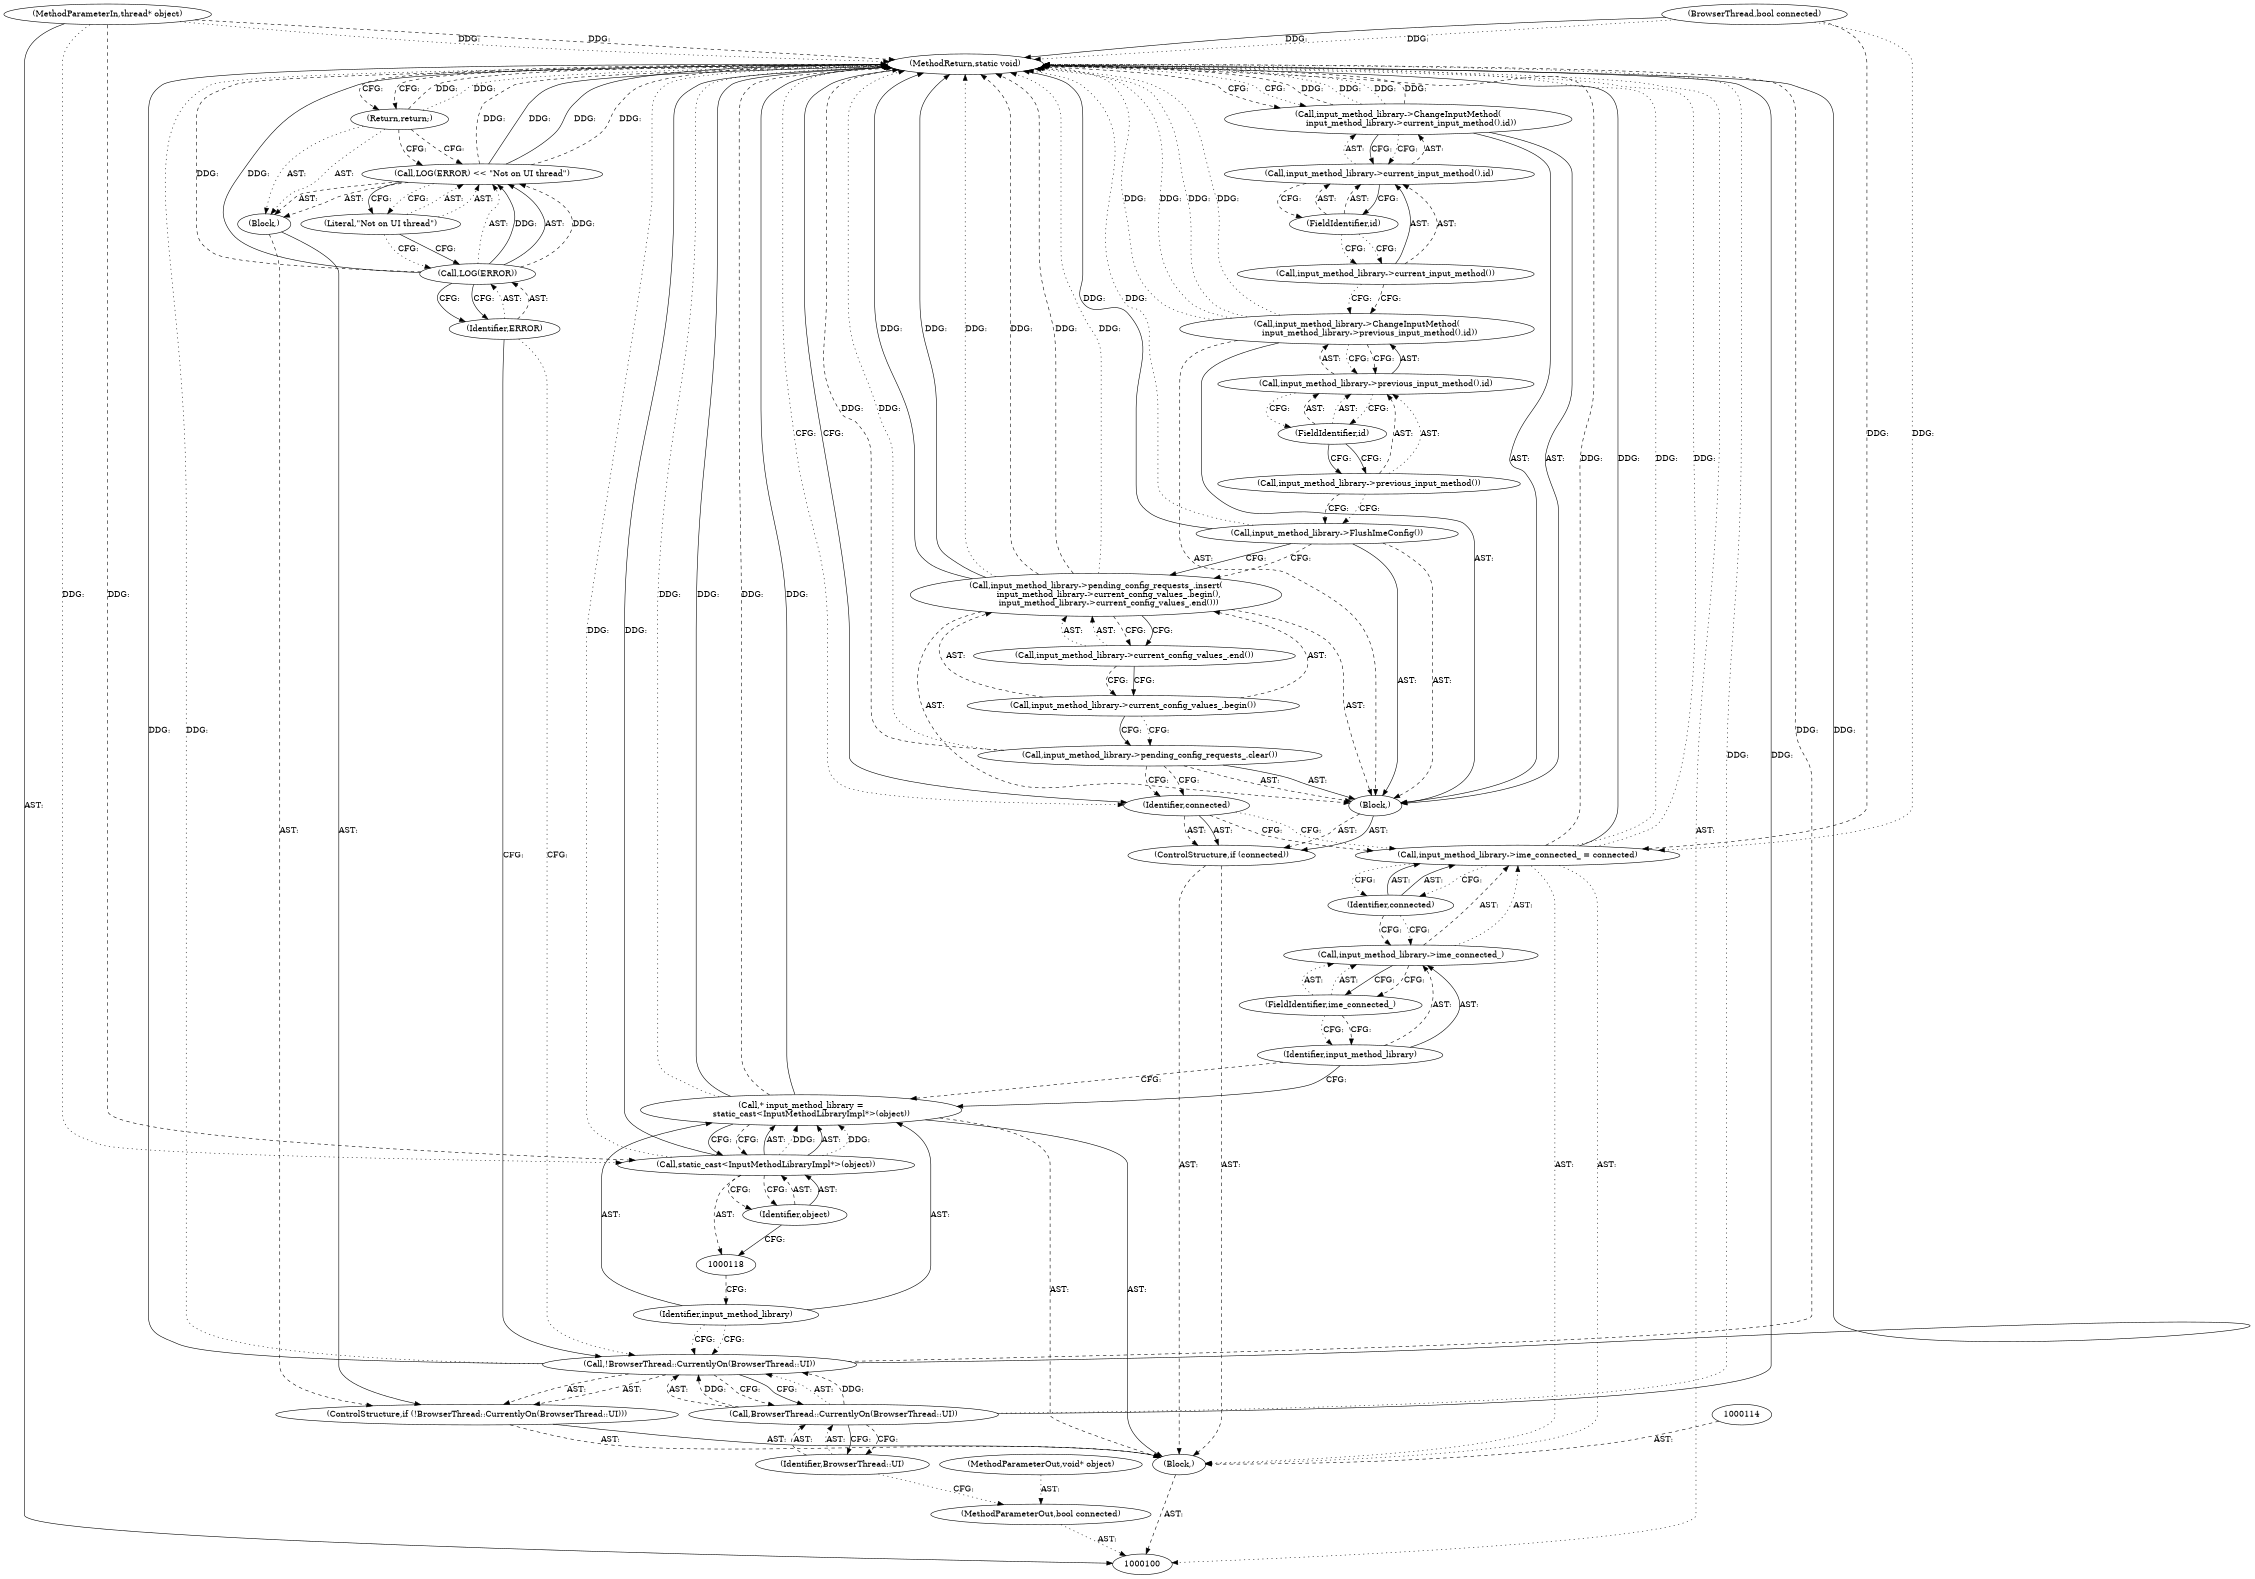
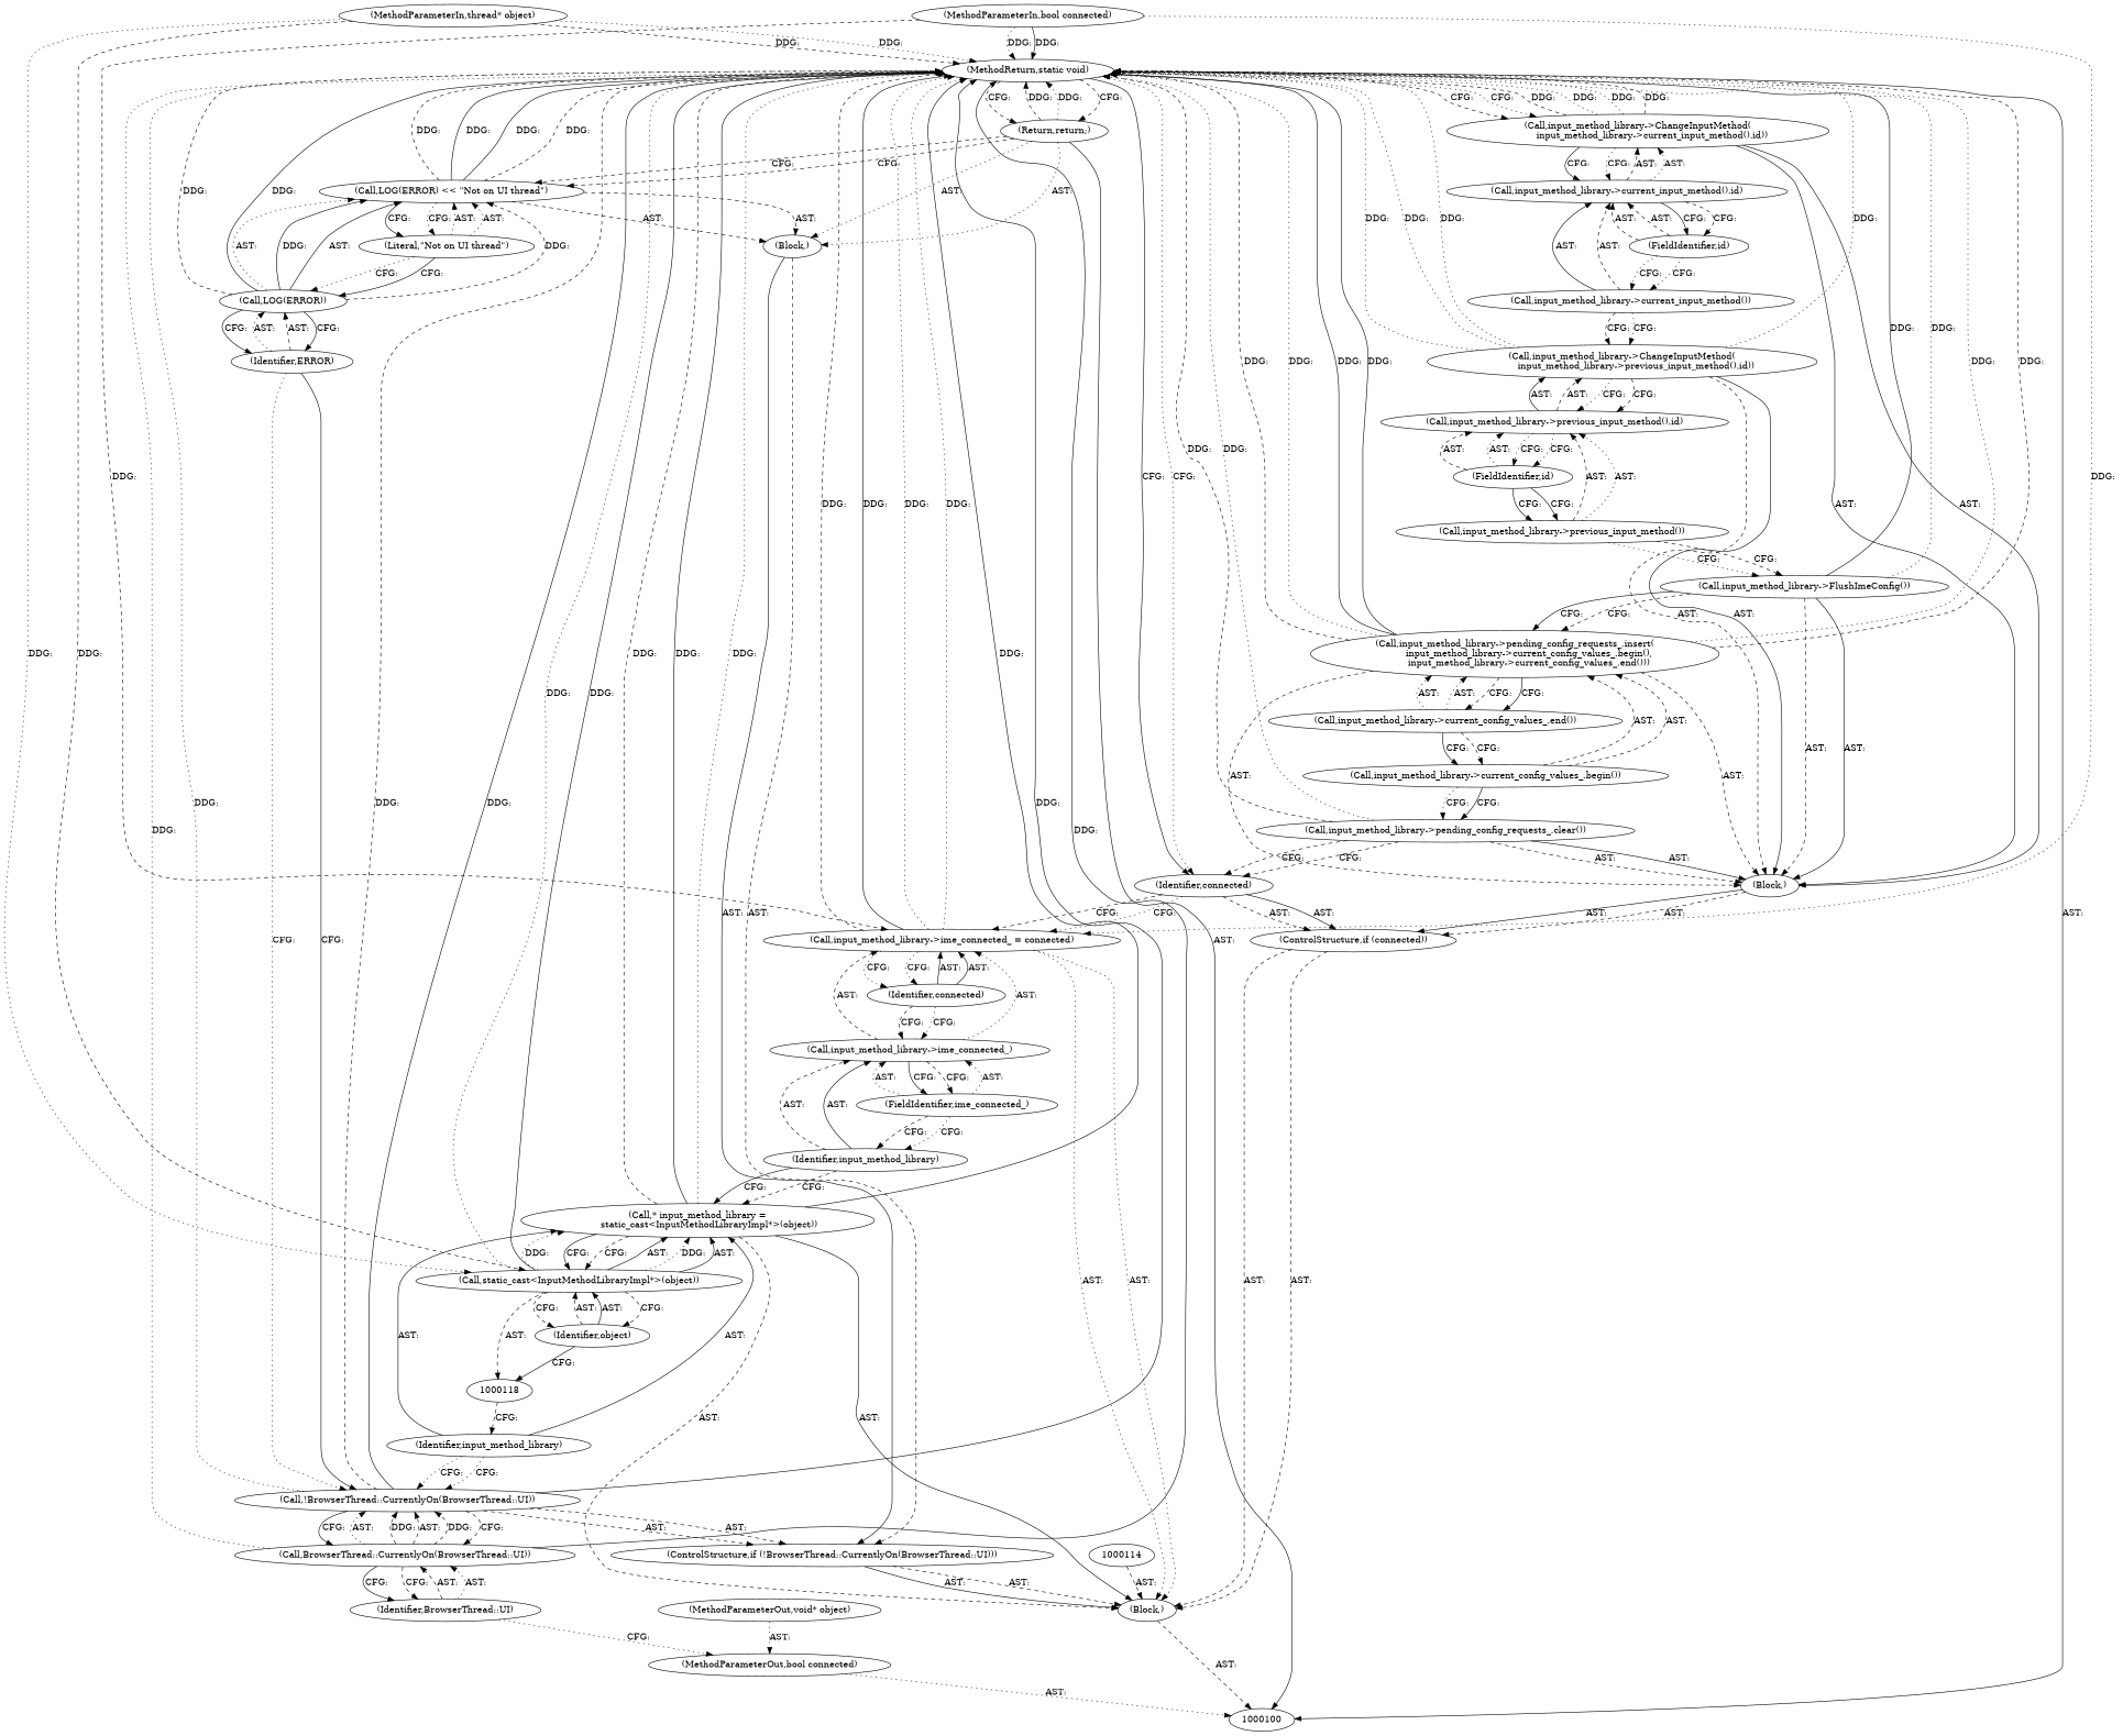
  digraph {
    edge [style=dashed]
    n1 [label="(MethodReturn,static void)"]
    n2 [label="(Identifier,connected)"]
    n3 [label="(Call,input_method_library->ChangeInputMethod(\n          input_method_library->current_input_method().id))"]
    n4 [label="(Return,return;)"]
    1000100
    n6 [label="(Call,input_method_library->ime_connected_ = connected)"]
    n7 [label="(ControlStructure,if (connected))"]
    n8 [label="(Block,)"]
    n9 [label="(Call,input_method_library->current_input_method().id)"]
    n10 [label="(Block,)"]
    n11 [label="(Call,LOG(ERROR) << \"Not on UI thread\")"]
    n12 [label="(MethodParameterIn,thread* object)"]
    n13 [label="(Call,static_cast<InputMethodLibraryImpl*>(object))"]
    n14 [label="(Call,* input_method_library =\n        static_cast<InputMethodLibraryImpl*>(object))"]
    n15 [label="(Identifier,object)"]
    1000118
    n17 [label="(MethodParameterOut,void* object)"]
    n18 [label="(MethodParameterOut,bool connected)"]
-   n19 [label="(BrowserThread,bool connected)"]
+   n19 [label="(MethodParameterIn,bool connected)"]
    n20 [label="(Block,)"]
    n21 [label="(Identifier,connected)"]
    n22 [label="(Call,input_method_library->pending_config_requests_.clear())"]
    n23 [label="(Call,input_method_library->pending_config_requests_.insert(\n          input_method_library->current_config_values_.begin(),\n          input_method_library->current_config_values_.end()))"]
    n24 [label="(Call,input_method_library->current_config_values_.end())"]
    n25 [label="(Call,input_method_library->current_config_values_.begin())"]
    n26 [label="(Call,input_method_library->FlushImeConfig())"]
    n27 [label="(Call,input_method_library->ChangeInputMethod(\n          input_method_library->previous_input_method().id))"]
    n28 [label="(Call,input_method_library->previous_input_method().id)"]
    n29 [label="(FieldIdentifier,id)"]
    n30 [label="(Call,input_method_library->previous_input_method())"]
    n31 [label="(FieldIdentifier,id)"]
    n32 [label="(Call,input_method_library->current_input_method())"]
    n33 [label="(Call,BrowserThread::CurrentlyOn(BrowserThread::UI))"]
    n34 [label="(Identifier,BrowserThread::UI)"]
    n35 [label="(Call,!BrowserThread::CurrentlyOn(BrowserThread::UI))"]
    n36 [label="(ControlStructure,if (!BrowserThread::CurrentlyOn(BrowserThread::UI)))"]
    n37 [label="(Identifier,ERROR)"]
    n38 [label="(Call,LOG(ERROR))"]
    n39 [label="(Literal,\"Not on UI thread\")"]
    n40 [label="(Identifier,input_method_library)"]
    n41 [label="(FieldIdentifier,ime_connected_)"]
    n42 [label="(Call,input_method_library->ime_connected_)"]
    n43 [label="(Identifier,input_method_library)"]
    1000114
    n1 -> n2 [label="CFG: " style=dotted]
    n1 -> n2 [label="CFG: " style=solid]
    n1 -> n3 [label="CFG: "]
    n1 -> n3 [label="CFG: " style=dotted]
    n1 -> n4 [label="CFG: "]
    n1 -> n4 [label="CFG: "]
-   n1 -> 1000100 [label="AST: " style=dotted]
+   n1 -> 1000100 [label="AST: " style=solid]
    n2 -> n6 [label="CFG: " style=dotted]
    n2 -> n6 [label="CFG: "]
    n2 -> n7 [label="AST: "]
    n2 -> n7 [label="AST: " style=solid]
    n3 -> n1 [label="DDG: "]
    n3 -> n1 [label="DDG: " style=dotted]
    n3 -> n1 [label="DDG: " style=dotted]
    n3 -> n1 [label="DDG: "]
    n3 -> n8 [label="AST: " style=solid]
    n3 -> n8 [label="AST: " style=solid]
    n3 -> n9 [label="CFG: " style=solid]
    n3 -> n9 [label="CFG: " style=dotted]
    n4 -> n1 [label="DDG: "]
    n4 -> n1 [label="DDG: " style=dotted]
    n4 -> n10 [label="AST: " style=dotted]
    n4 -> n10 [label="AST: " style=dotted]
    n4 -> n11 [label="CFG: "]
    n4 -> n11 [label="CFG: "]
    n6 -> n1 [label="DDG: "]
    n6 -> n1 [label="DDG: " style=solid]
    n6 -> n1 [label="DDG: " style=dotted]
    n6 -> n1 [label="DDG: " style=dotted]
    n6 -> n20 [label="AST: " style=dotted]
    n6 -> n20 [label="AST: " style=dotted]
    n6 -> n21 [label="CFG: " style=dotted]
    n6 -> n21 [label="CFG: " style=dotted]
    n7 -> n20 [label="AST: "]
    n7 -> n20 [label="AST: "]
    n8 -> n7 [label="AST: " style=solid]
    n8 -> n7 [label="AST: "]
    n9 -> n3 [label="AST: "]
    n9 -> n3 [label="AST: " style=dotted]
    n9 -> n31 [label="CFG: " style=solid]
    n9 -> n31 [label="CFG: "]
    n10 -> n36 [label="AST: " style=solid]
    n10 -> n36 [label="AST: "]
    n11 -> n1 [label="DDG: "]
    n11 -> n1 [label="DDG: " style=solid]
    n11 -> n1 [label="DDG: " style=solid]
    n11 -> n1 [label="DDG: "]
    n11 -> n10 [label="AST: "]
    n11 -> n10 [label="AST: "]
    n11 -> n39 [label="CFG: " style=solid]
    n11 -> n39 [label="CFG: " style=dotted]
    n12 -> n1 [label="DDG: "]
    n12 -> n1 [label="DDG: " style=dotted]
-   n12 -> 1000100 [label="AST: " style=solid]
+   n4 -> 1000100 [label="AST: " style=solid]
    n12 -> n13 [label="DDG: " style=dotted]
    n12 -> n13 [label="DDG: "]
    n13 -> n1 [label="DDG: " style=dotted]
    n13 -> n1 [label="DDG: " style=solid]
    n13 -> n14 [label="AST: " style=solid]
    n13 -> n14 [label="DDG: " style=dotted]
    n13 -> n14 [label="AST: " style=solid]
    n13 -> n14 [label="DDG: " style=dotted]
    n13 -> n15 [label="CFG: "]
    n13 -> n15 [label="CFG: "]
    n13 -> 1000118 [label="AST: "]
    n14 -> n1 [label="DDG: " style=dotted]
    n14 -> n1 [label="DDG: " style=solid]
    n14 -> n1 [label="DDG: "]
    n14 -> n1 [label="DDG: " style=solid]
    n14 -> n13 [label="CFG: "]
    n14 -> n13 [label="CFG: " style=solid]
    n14 -> n20 [label="AST: "]
    n14 -> n20 [label="AST: " style=solid]
    n15 -> n13 [label="AST: "]
    n15 -> n13 [label="AST: " style=solid]
    n15 -> 1000118 [label="CFG: " style=solid]
    1000118 -> n40 [label="CFG: "]
    n17 -> n18 [label="AST: " style=dotted]
    n18 -> 1000100 [label="AST: " style=dotted]
    n19 -> n1 [label="DDG: " style=dotted]
    n19 -> n1 [label="DDG: " style=solid]
    n19 -> n6 [label="DDG: "]
    n19 -> n6 [label="DDG: " style=dotted]
    n20 -> 1000100 [label="AST: "]
    n21 -> n6 [label="AST: " style=solid]
    n21 -> n6 [label="AST: " style=solid]
    n21 -> n42 [label="CFG: " style=dotted]
    n21 -> n42 [label="CFG: "]
    n22 -> n1 [label="DDG: "]
    n22 -> n1 [label="DDG: " style=dotted]
    n22 -> n2 [label="CFG: "]
    n22 -> n2 [label="CFG: "]
    n22 -> n8 [label="AST: "]
    n22 -> n8 [label="AST: " style=solid]
    n23 -> n1 [label="DDG: " style=solid]
    n23 -> n1 [label="DDG: " style=solid]
    n23 -> n1 [label="DDG: " style=dotted]
    n23 -> n1 [label="DDG: "]
    n23 -> n1 [label="DDG: "]
    n23 -> n1 [label="DDG: " style=dotted]
    n23 -> n8 [label="AST: "]
    n23 -> n8 [label="AST: "]
    n23 -> n24 [label="CFG: "]
    n23 -> n24 [label="CFG: " style=solid]
    n24 -> n23 [label="AST: " style=dotted]
    n24 -> n23 [label="AST: " style=dotted]
    n24 -> n25 [label="CFG: " style=solid]
    n24 -> n25 [label="CFG: "]
    n25 -> n22 [label="CFG: " style=dotted]
    n25 -> n22 [label="CFG: " style=solid]
    n25 -> n23 [label="AST: "]
    n25 -> n23 [label="AST: "]
    n26 -> n1 [label="DDG: " style=solid]
    n26 -> n1 [label="DDG: " style=dotted]
    n26 -> n8 [label="AST: "]
    n26 -> n8 [label="AST: " style=solid]
    n26 -> n23 [label="CFG: " style=solid]
    n26 -> n23 [label="CFG: "]
    n27 -> n1 [label="DDG: " style=dotted]
    n27 -> n1 [label="DDG: " style=dotted]
    n27 -> n1 [label="DDG: " style=dotted]
    n27 -> n1 [label="DDG: " style=dotted]
    n27 -> n8 [label="AST: "]
    n27 -> n8 [label="AST: " style=solid]
    n27 -> n28 [label="CFG: " style=dotted]
    n27 -> n28 [label="CFG: "]
    n28 -> n27 [label="AST: " style=solid]
    n28 -> n27 [label="AST: "]
    n28 -> n29 [label="CFG: " style=dotted]
    n28 -> n29 [label="CFG: " style=dotted]
    n29 -> n28 [label="AST: "]
    n29 -> n28 [label="AST: " style=dotted]
    n29 -> n30 [label="CFG: " style=solid]
    n29 -> n30 [label="CFG: " style=solid]
    n30 -> n26 [label="CFG: " style=dotted]
    n30 -> n26 [label="CFG: "]
    n30 -> n28 [label="AST: "]
    n30 -> n28 [label="AST: " style=dotted]
    n31 -> n9 [label="AST: "]
    n31 -> n9 [label="AST: "]
    n31 -> n32 [label="CFG: " style=dotted]
    n31 -> n32 [label="CFG: " style=dotted]
    n32 -> n9 [label="AST: " style=solid]
    n32 -> n9 [label="AST: "]
    n32 -> n27 [label="CFG: "]
    n32 -> n27 [label="CFG: " style=dotted]
    n33 -> n1 [label="DDG: " style=dotted]
    n33 -> n1 [label="DDG: " style=solid]
    n33 -> n34 [label="CFG: " style=solid]
    n33 -> n34 [label="CFG: "]
    n33 -> n35 [label="AST: " style=dotted]
    n33 -> n35 [label="DDG: "]
    n33 -> n35 [label="AST: "]
    n33 -> n35 [label="DDG: "]
    n34 -> n18 [label="CFG: " style=dotted]
    n34 -> n33 [label="AST: "]
    n34 -> n33 [label="AST: " style=dotted]
    n35 -> n1 [label="DDG: "]
    n35 -> n1 [label="DDG: " style=solid]
    n35 -> n1 [label="DDG: " style=solid]
    n35 -> n1 [label="DDG: " style=dotted]
    n35 -> n33 [label="CFG: " style=solid]
    n35 -> n33 [label="CFG: "]
    n35 -> n36 [label="AST: "]
    n35 -> n36 [label="AST: "]
    n36 -> n20 [label="AST: "]
    n36 -> n20 [label="AST: " style=solid]
    n37 -> n35 [label="CFG: " style=dotted]
    n37 -> n35 [label="CFG: " style=solid]
    n37 -> n38 [label="AST: " style=dotted]
    n37 -> n38 [label="AST: "]
    n38 -> n1 [label="DDG: "]
    n38 -> n1 [label="DDG: " style=solid]
    n38 -> n11 [label="AST: " style=dotted]
    n38 -> n11 [label="DDG: " style=solid]
    n38 -> n11 [label="AST: " style=solid]
    n38 -> n11 [label="DDG: "]
    n38 -> n37 [label="CFG: " style=solid]
    n38 -> n37 [label="CFG: " style=solid]
    n39 -> n11 [label="AST: " style=dotted]
    n39 -> n11 [label="AST: " style=dotted]
    n39 -> n38 [label="CFG: " style=solid]
    n39 -> n38 [label="CFG: " style=dotted]
    n40 -> n14 [label="AST: " style=solid]
    n40 -> n14 [label="AST: " style=solid]
    n40 -> n35 [label="CFG: " style=dotted]
    n40 -> n35 [label="CFG: " style=dotted]
    n41 -> n42 [label="AST: " style=dotted]
    n41 -> n42 [label="AST: " style=dotted]
    n41 -> n43 [label="CFG: "]
    n41 -> n43 [label="CFG: " style=dotted]
    n42 -> n6 [label="AST: "]
    n42 -> n6 [label="AST: " style=dotted]
    n42 -> n41 [label="CFG: " style=solid]
    n42 -> n41 [label="CFG: "]
    n43 -> n14 [label="CFG: " style=solid]
    n43 -> n14 [label="CFG: "]
    n43 -> n42 [label="AST: "]
    n43 -> n42 [label="AST: " style=solid]
    1000114 -> n20 [label="AST: "]
  }
